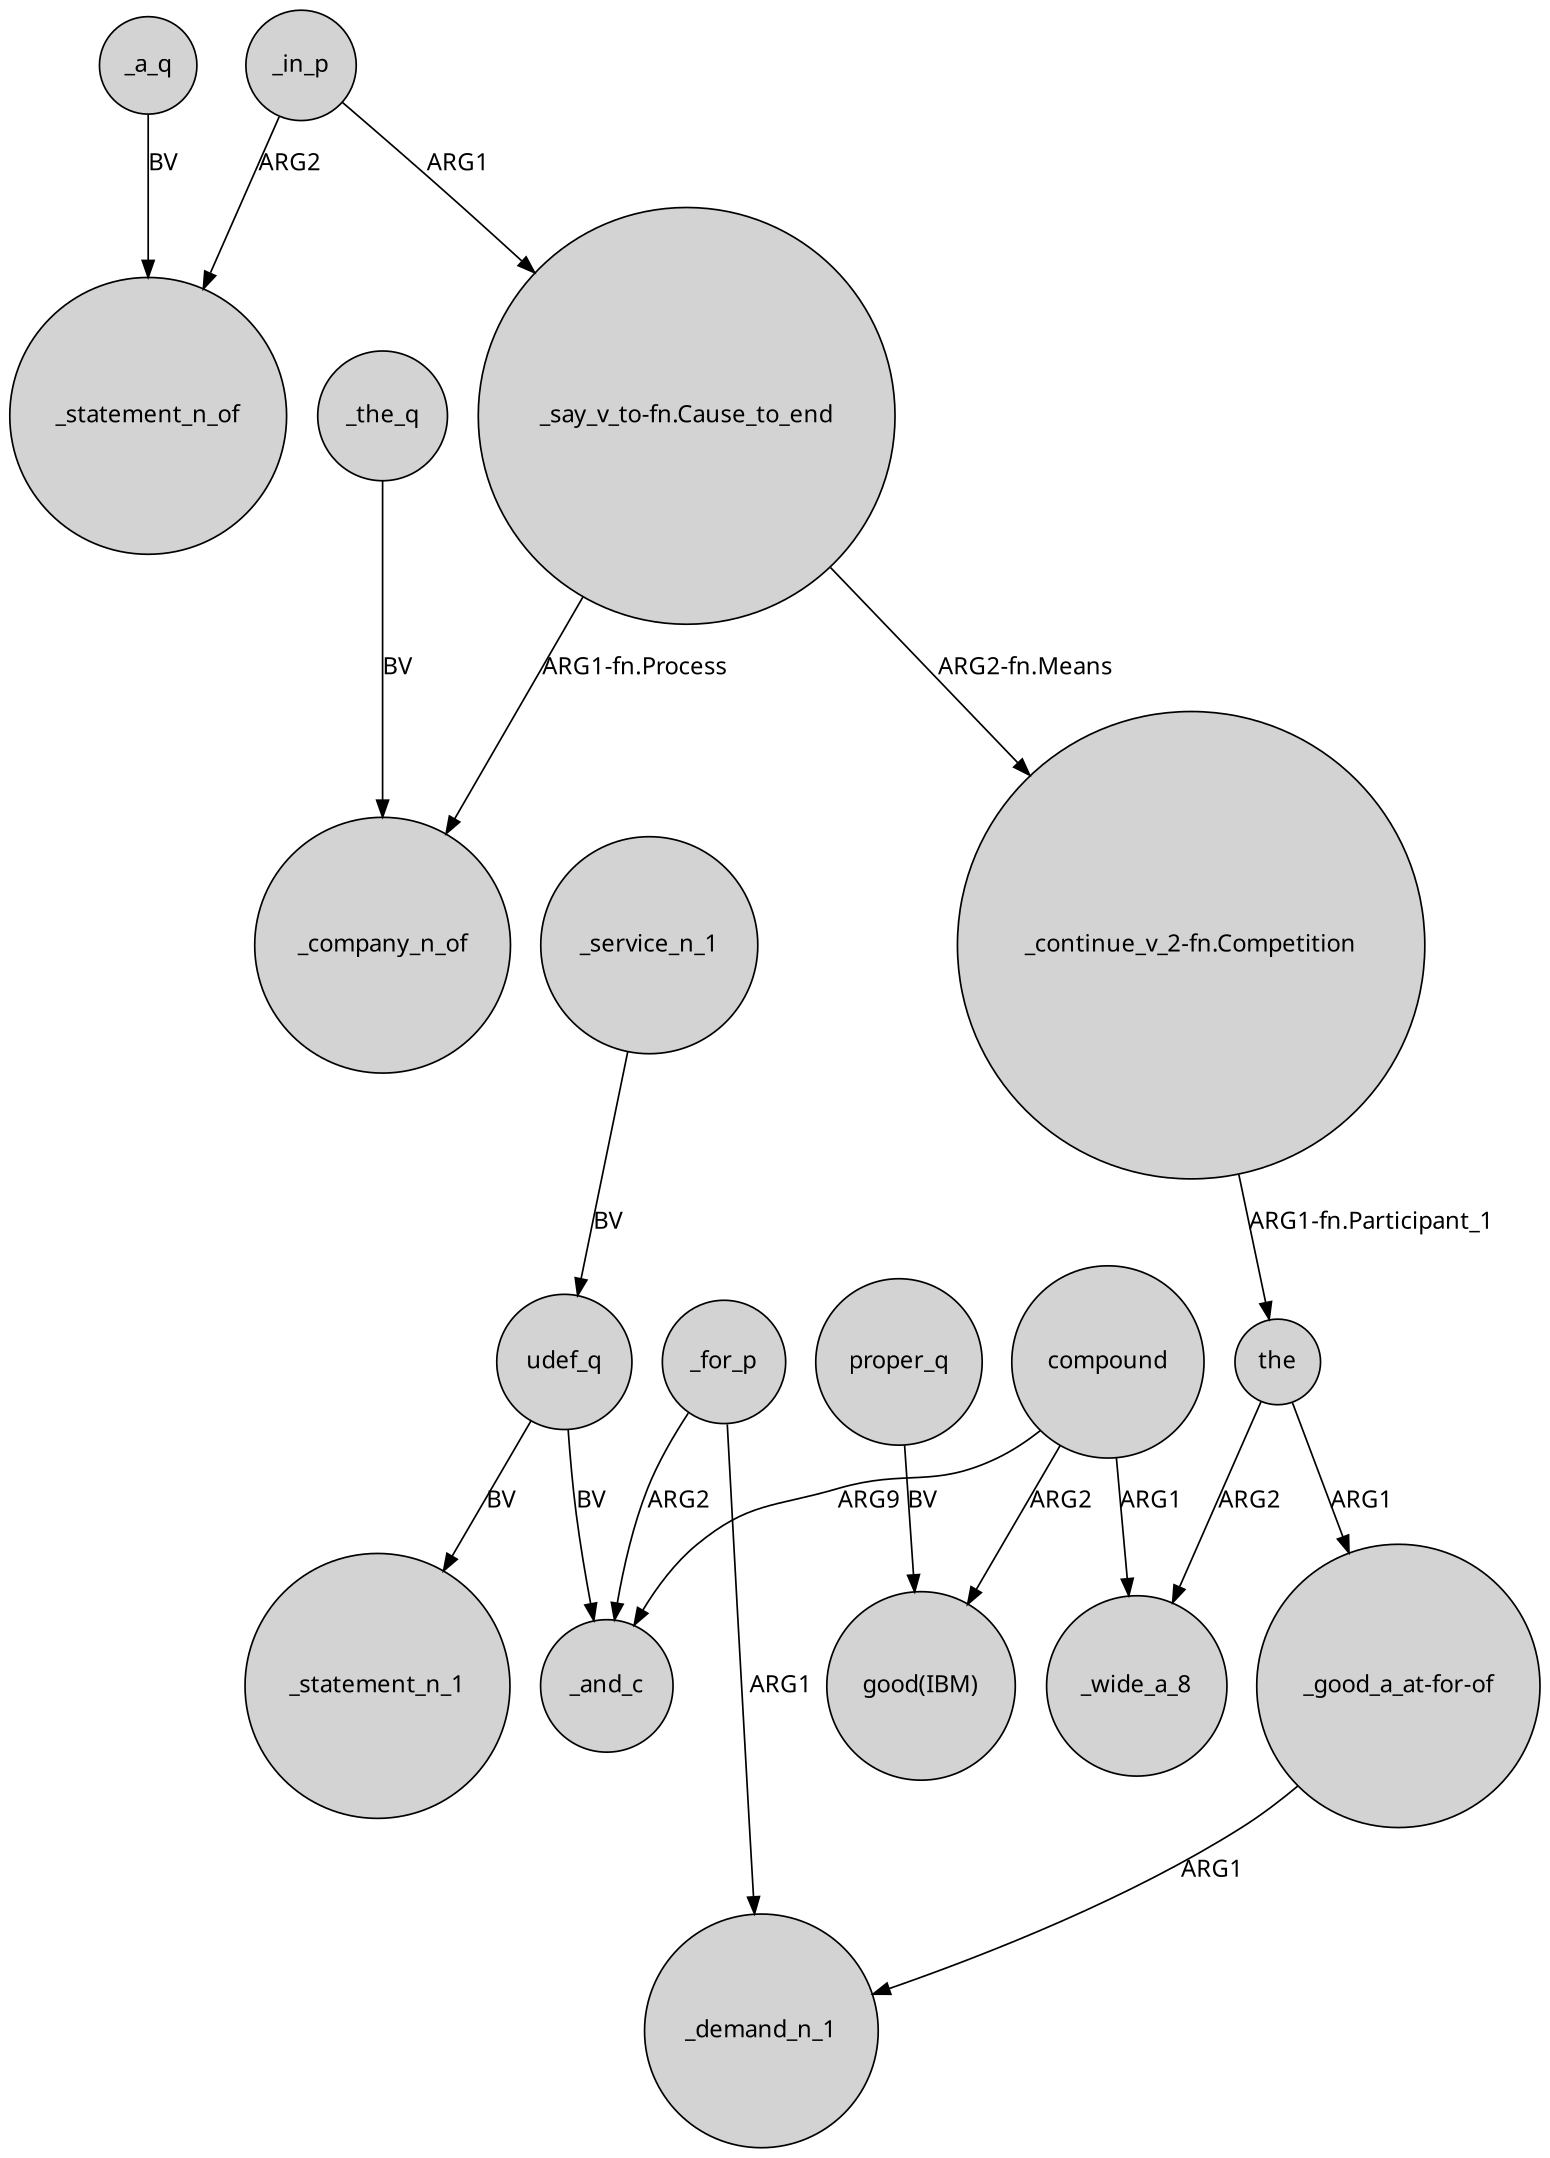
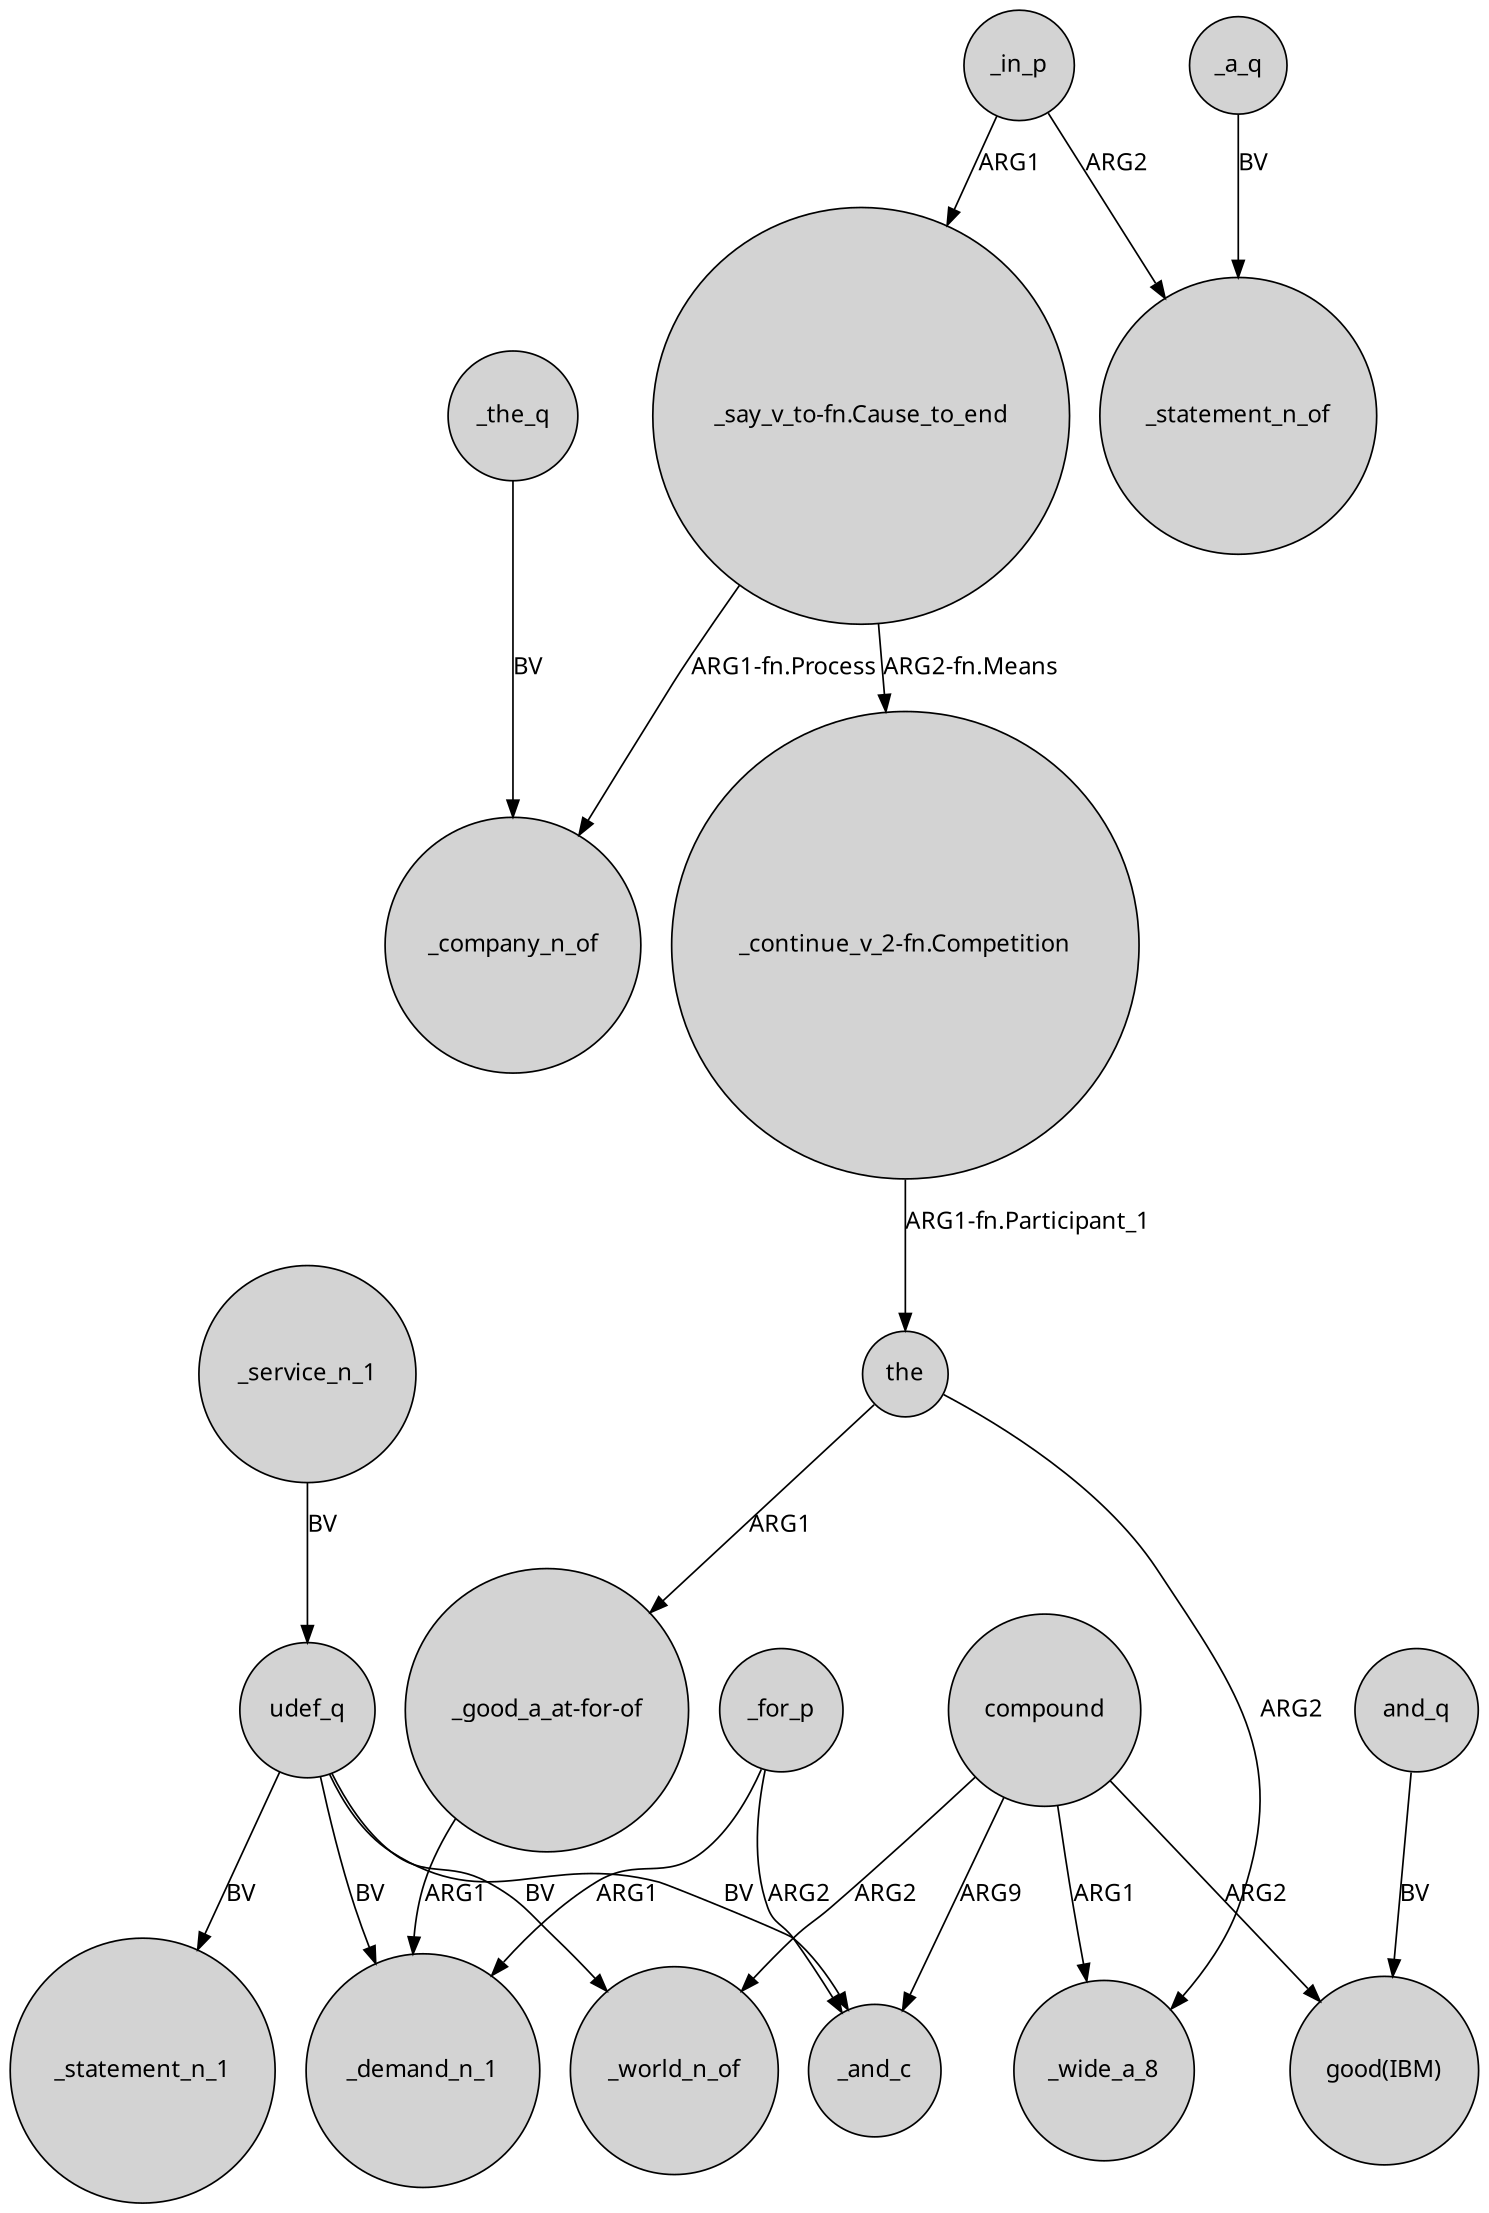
  digraph {
    fontname="Noto Sans"
    node [fontname="Noto Sans" shape=circle style=filled]
    edge [fontname="Noto Sans"]
    _for_p
    _demand_n_1
    _and_c
    udef_q
+   _world_n_of
    n6 [label=_statement_n_1]
    _service_n_1
    compound
    n9 [label=_wide_a_8]
    n10 [label="good(IBM)"]
-   proper_q
+   proper_q [label=and_q]
    n12 [label=the]
    "_good_a_at-for-of"
    _in_p
    "_say_v_to-fn.Cause_to_end"
    _statement_n_of
    _company_n_of
    "_continue_v_2-fn.Competition"
    _the_q
    _a_q
    _for_p -> _demand_n_1 [label=ARG1]
    _for_p -> _and_c [label=ARG2]
+   udef_q -> _demand_n_1 [label=BV]
    udef_q -> _and_c [label=BV]
+   udef_q -> _world_n_of [label=BV]
    udef_q -> n6 [label=BV]
    _service_n_1 -> udef_q [label=BV]
    compound -> _and_c [label=ARG9]
+   compound -> _world_n_of [label=ARG2]
    compound -> n9 [label=ARG1]
    compound -> n10 [label=ARG2]
    proper_q -> n10 [label=BV]
    n12 -> n9 [label=ARG2]
    n12 -> "_good_a_at-for-of" [label=ARG1]
    "_good_a_at-for-of" -> _demand_n_1 [label=ARG1]
    _in_p -> "_say_v_to-fn.Cause_to_end" [label=ARG1]
    _in_p -> _statement_n_of [label=ARG2]
    "_say_v_to-fn.Cause_to_end" -> _company_n_of [label="ARG1-fn.Process"]
    "_say_v_to-fn.Cause_to_end" -> "_continue_v_2-fn.Competition" [label="ARG2-fn.Means"]
    "_continue_v_2-fn.Competition" -> n12 [label="ARG1-fn.Participant_1"]
    _the_q -> _company_n_of [label=BV]
    _a_q -> _statement_n_of [label=BV]
  }
